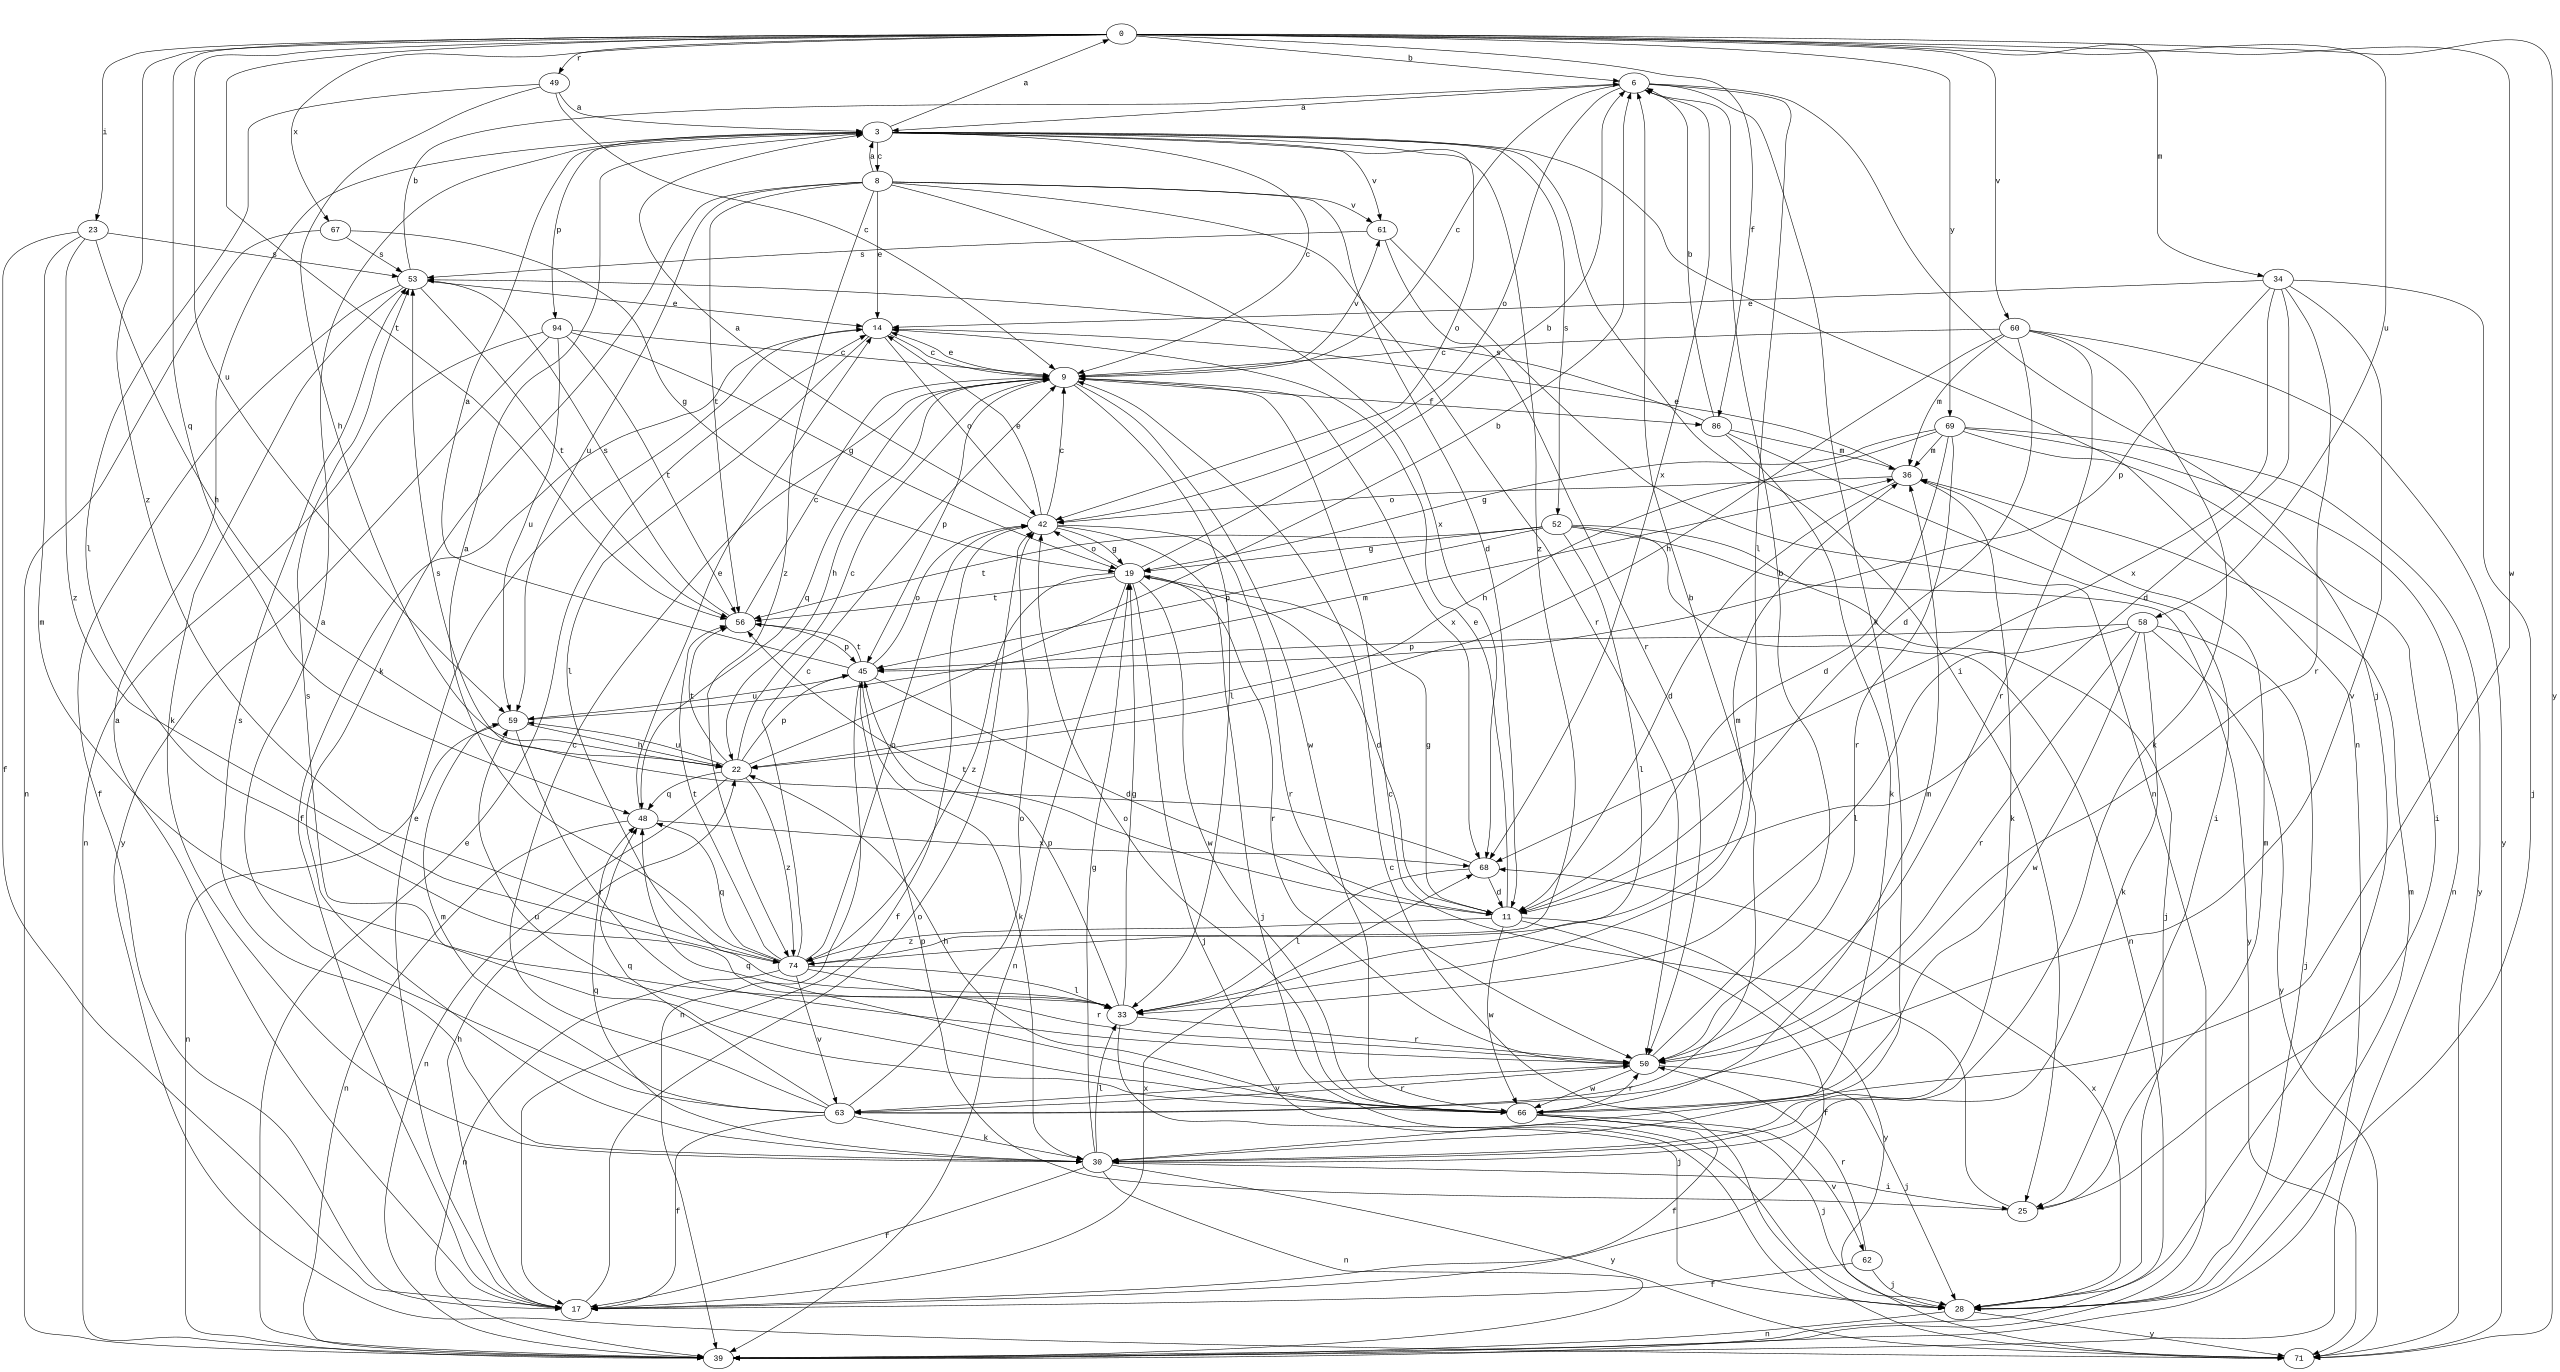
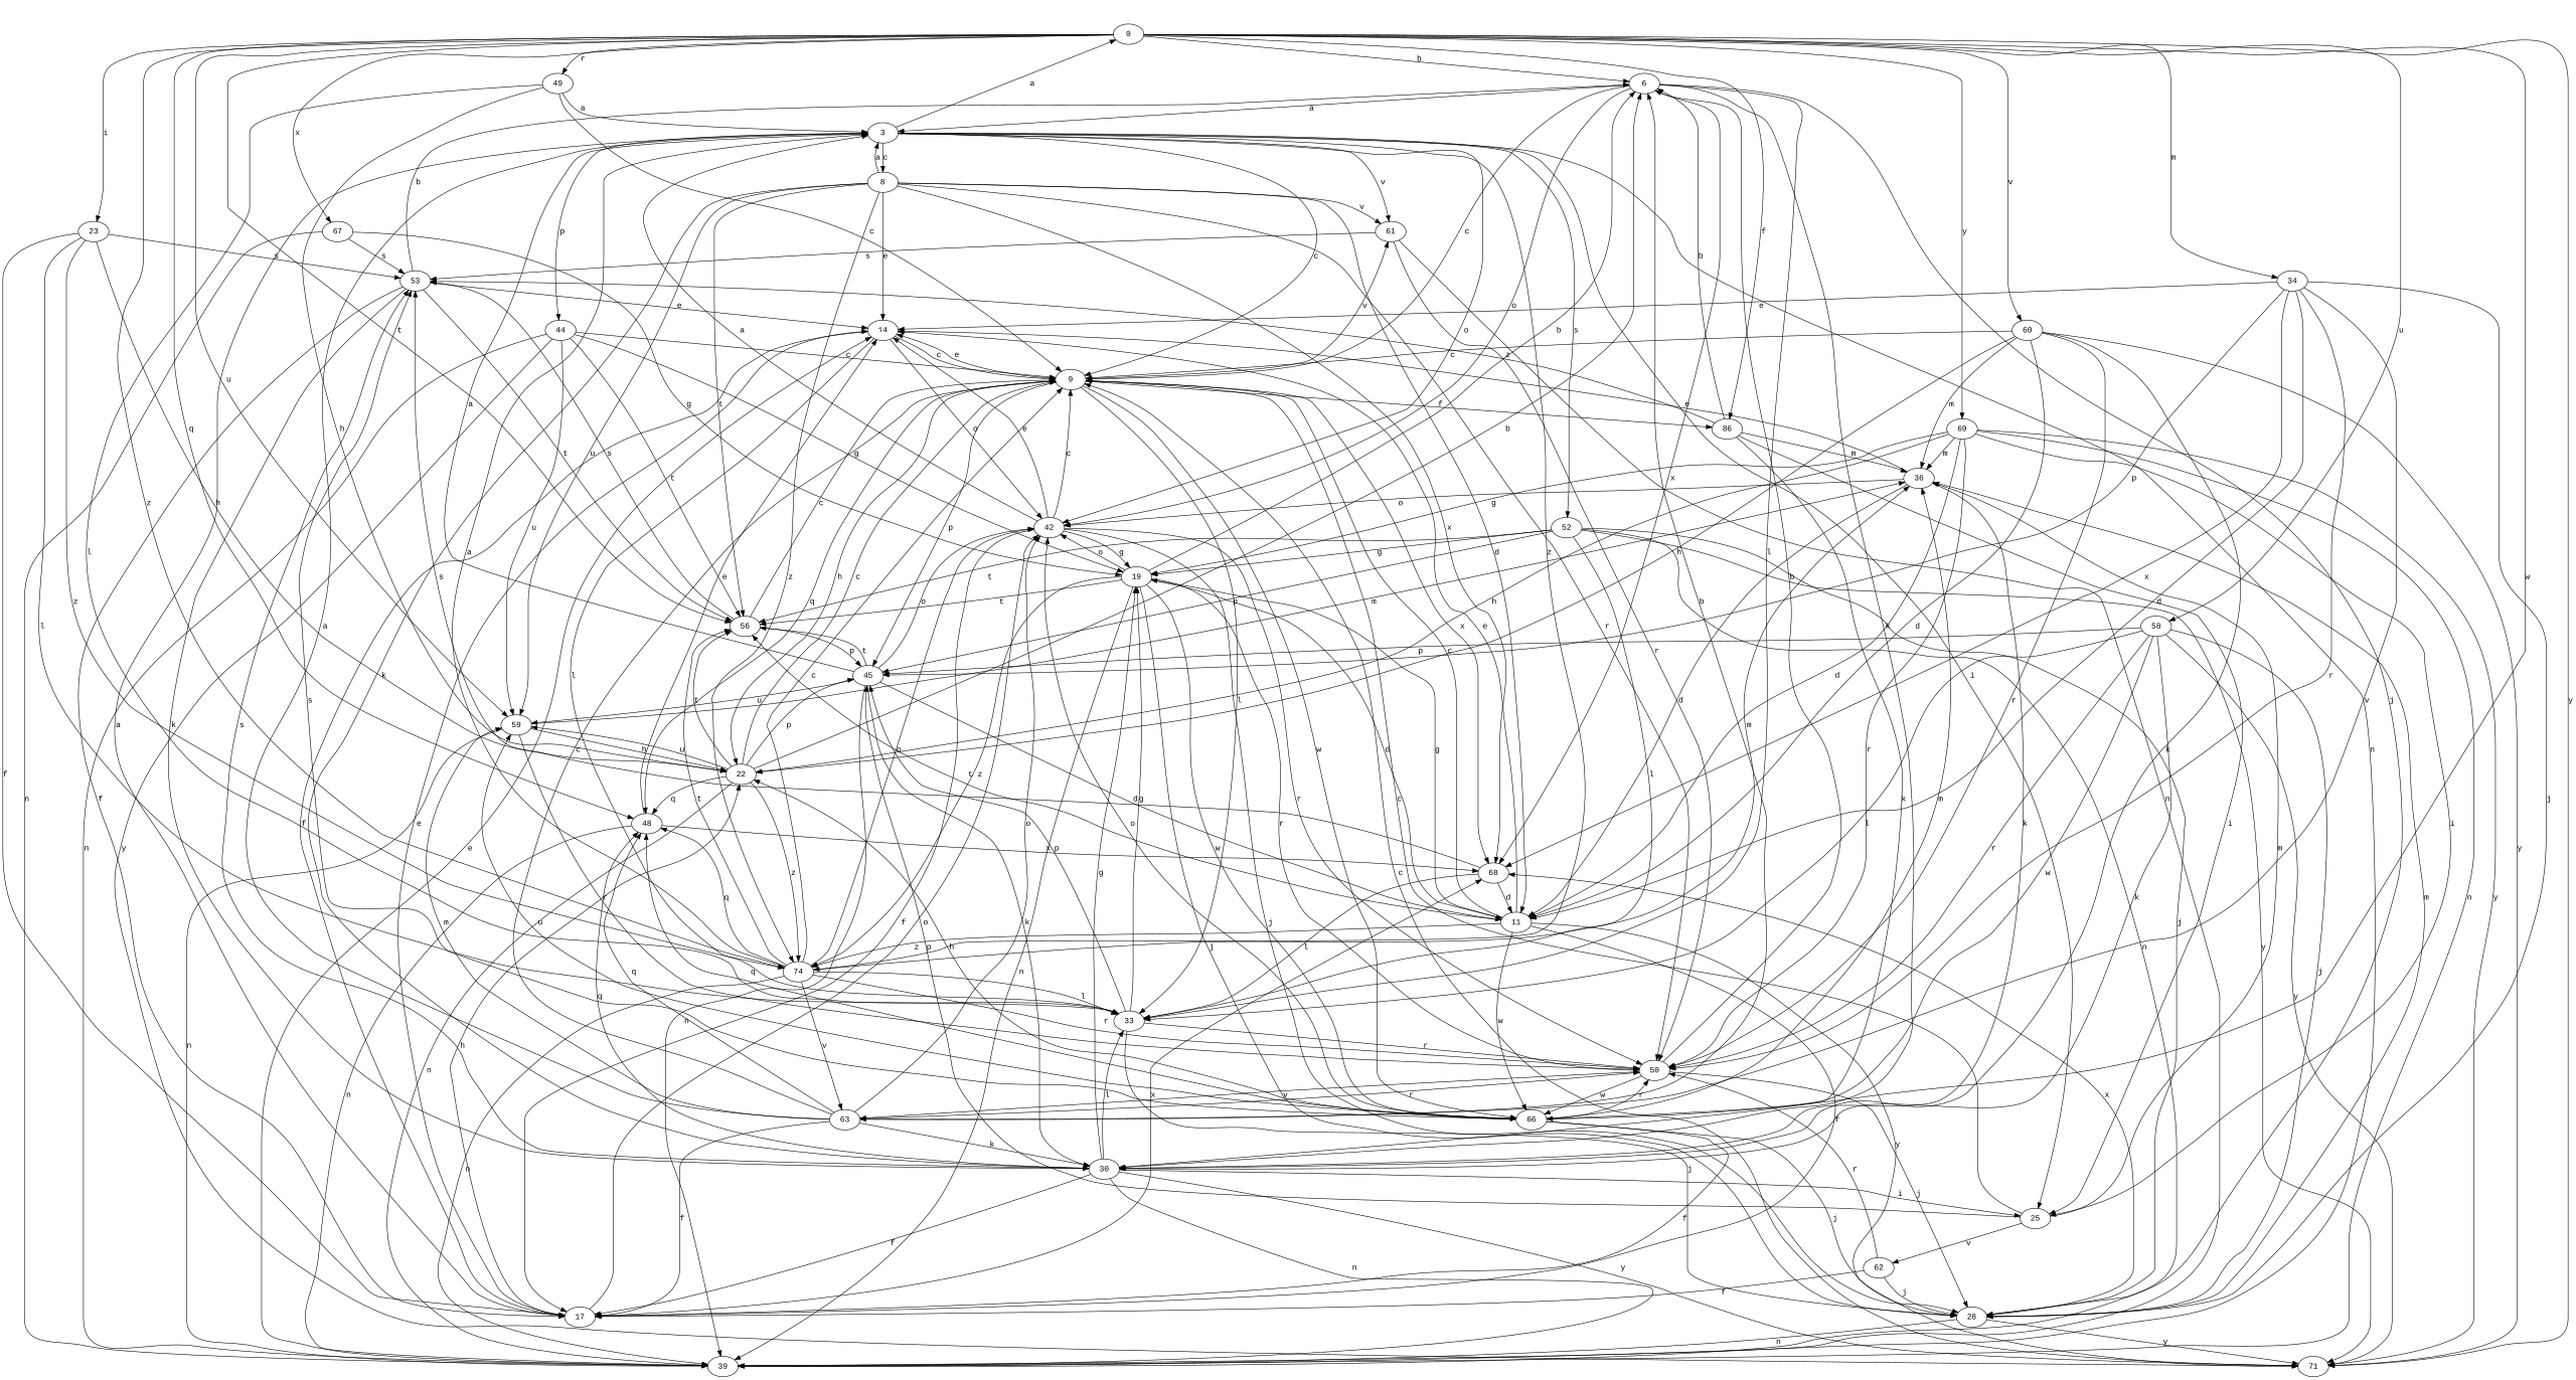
  strict digraph {
    fontname="Liberation Mono"
    node [fontname="Liberation Mono"]
    edge [fontname="Liberation Mono"]
    0
    6
    n3 [label=86]
    23
    34
    48
    49
    56
    58
    59
    60
    66
    67
    69
    71
    74
    3
    9
    42
    28
    30
    33
    68
    25
    36
    53
    22
    17
    11
    14
    50
    45
    63
    39
    19
    8
-   44 [label=94]
+   44
    52
    61
    62
    0 -> 6 [label=b]
    0 -> n3 [label=f]
    0 -> 23 [label=i]
    0 -> 34 [label=m]
    0 -> 48 [label=q]
    0 -> 49 [label=r]
    0 -> 56 [label=t]
    0 -> 58 [label=u]
    0 -> 59 [label=u]
    0 -> 60 [label=v]
    0 -> 66 [label=w]
    0 -> 67 [label=x]
    0 -> 69 [label=y]
    0 -> 71 [label=y]
    0 -> 74 [label=z]
    6 -> 3 [label=a]
    6 -> 9 [label=c]
    6 -> 42 [label=o]
    6 -> 28 [label=j]
    6 -> 30 [label=k]
    6 -> 33 [label=l]
    6 -> 68 [label=x]
    n3 -> 6 [label=b]
    n3 -> 30 [label=k]
    n3 -> 25 [label=i]
    n3 -> 36 [label=m]
-   n3 -> 53 [label=s]
+   n3 -> 53 [label=z]
    23 -> 74 [label=z]
-   23 -> 33 [label=m]
+   23 -> 33 [label=l]
    23 -> 53 [label=s]
    23 -> 22 [label=h]
    23 -> 17 [label=f]
    34 -> 28 [label=j]
    34 -> 68 [label=x]
    34 -> 11 [label=d]
    34 -> 14 [label=e]
    34 -> 50 [label=r]
    34 -> 45 [label=p]
    34 -> 63 [label=v]
    48 -> 68 [label=x]
    48 -> 14 [label=e]
    48 -> 39 [label=n]
    49 -> 3 [label=a]
    49 -> 9 [label=c]
    49 -> 33 [label=l]
    49 -> 22 [label=h]
    56 -> 9 [label=c]
    56 -> 53 [label=s]
    56 -> 45 [label=p]
    58 -> 66 [label=w]
    58 -> 71 [label=y]
    58 -> 28 [label=j]
    58 -> 30 [label=k]
    58 -> 33 [label=l]
    58 -> 50 [label=r]
    58 -> 45 [label=p]
    59 -> 36 [label=m]
    59 -> 22 [label=h]
    59 -> 50 [label=r]
    59 -> 39 [label=n]
    60 -> 71 [label=y]
    60 -> 9 [label=c]
    60 -> 30 [label=k]
    60 -> 36 [label=m]
    60 -> 22 [label=h]
    60 -> 11 [label=d]
    60 -> 50 [label=r]
    66 -> 48 [label=q]
    66 -> 59 [label=u]
    66 -> 42 [label=o]
    66 -> 28 [label=j]
    66 -> 36 [label=m]
    66 -> 53 [label=s]
    66 -> 22 [label=h]
    66 -> 17 [label=f]
    66 -> 50 [label=r]
    67 -> 53 [label=s]
    67 -> 39 [label=n]
    67 -> 19 [label=g]
    69 -> 71 [label=y]
    69 -> 25 [label=i]
    69 -> 36 [label=m]
    69 -> 22 [label=h]
    69 -> 11 [label=d]
    69 -> 50 [label=r]
    69 -> 39 [label=n]
    69 -> 19 [label=g]
    71 -> 9 [label=c]
    74 -> 48 [label=q]
    74 -> 56 [label=t]
    74 -> 3 [label=a]
    74 -> 9 [label=c]
    74 -> 42 [label=o]
    74 -> 33 [label=l]
    74 -> 36 [label=m]
    74 -> 50 [label=r]
    74 -> 63 [label=v]
    74 -> 39 [label=n]
    3 -> 0 [label=a]
    3 -> 74 [label=z]
    3 -> 9 [label=c]
    3 -> 42 [label=o]
    3 -> 25 [label=i]
    3 -> 39 [label=n]
    3 -> 8 [label=c]
    3 -> 44 [label=p]
    3 -> 52 [label=s]
    3 -> 61 [label=v]
    9 -> n3 [label=f]
    9 -> 48 [label=q]
    9 -> 66 [label=w]
    9 -> 33 [label=l]
    9 -> 68 [label=x]
    9 -> 22 [label=h]
    9 -> 14 [label=e]
    9 -> 45 [label=p]
    9 -> 61 [label=v]
    42 -> 3 [label=a]
    42 -> 9 [label=c]
    42 -> 28 [label=j]
    42 -> 17 [label=f]
    42 -> 14 [label=e]
    42 -> 50 [label=r]
    42 -> 19 [label=g]
    28 -> 71 [label=y]
    28 -> 68 [label=x]
    28 -> 36 [label=m]
    28 -> 39 [label=n]
    30 -> 48 [label=q]
    30 -> 71 [label=y]
    30 -> 33 [label=l]
    30 -> 25 [label=i]
    30 -> 53 [label=s]
    30 -> 17 [label=f]
    30 -> 39 [label=n]
    30 -> 19 [label=g]
    33 -> 28 [label=j]
    33 -> 50 [label=r]
    33 -> 45 [label=p]
    33 -> 19 [label=g]
    68 -> 33 [label=l]
    68 -> 53 [label=s]
    68 -> 11 [label=d]
    25 -> 9 [label=c]
    25 -> 36 [label=m]
    25 -> 45 [label=p]
-   66 -> 62 [label=v]
+   25 -> 62 [label=v]
    36 -> 42 [label=o]
    36 -> 30 [label=k]
    36 -> 11 [label=d]
    36 -> 14 [label=e]
    53 -> 6 [label=b]
    53 -> 56 [label=t]
    53 -> 30 [label=k]
    53 -> 17 [label=f]
    53 -> 14 [label=e]
    22 -> 6 [label=b]
    22 -> 48 [label=q]
    22 -> 56 [label=t]
    22 -> 59 [label=u]
    22 -> 74 [label=z]
    22 -> 9 [label=c]
    22 -> 45 [label=p]
    22 -> 39 [label=n]
    17 -> 3 [label=a]
    17 -> 42 [label=o]
    17 -> 68 [label=x]
    17 -> 22 [label=h]
    17 -> 14 [label=e]
    11 -> 56 [label=t]
    11 -> 66 [label=w]
    11 -> 71 [label=y]
    11 -> 74 [label=z]
+   11 -> 9 [label=c]
    11 -> 17 [label=f]
    11 -> 14 [label=e]
    11 -> 19 [label=g]
    14 -> 9 [label=c]
    14 -> 42 [label=o]
    14 -> 33 [label=l]
    14 -> 17 [label=f]
    50 -> 6 [label=b]
    50 -> 66 [label=w]
    50 -> 28 [label=j]
    50 -> 63 [label=v]
    45 -> 56 [label=t]
    45 -> 59 [label=u]
    45 -> 3 [label=a]
    45 -> 42 [label=o]
    45 -> 30 [label=k]
    45 -> 11 [label=d]
    45 -> 39 [label=n]
    63 -> 6 [label=b]
    63 -> 48 [label=q]
    63 -> 59 [label=m]
    63 -> 3 [label=a]
    63 -> 9 [label=c]
    63 -> 42 [label=o]
    63 -> 30 [label=k]
    63 -> 17 [label=f]
    63 -> 50 [label=r]
    39 -> 14 [label=e]
    19 -> 6 [label=b]
    19 -> 56 [label=t]
    19 -> 66 [label=w]
    19 -> 74 [label=z]
    19 -> 42 [label=o]
    19 -> 28 [label=j]
    19 -> 11 [label=d]
    19 -> 50 [label=r]
    19 -> 39 [label=n]
    8 -> 56 [label=t]
    8 -> 59 [label=u]
    8 -> 74 [label=z]
    8 -> 3 [label=a]
    8 -> 30 [label=k]
    8 -> 68 [label=x]
    8 -> 11 [label=d]
    8 -> 14 [label=e]
    8 -> 50 [label=r]
    8 -> 61 [label=v]
    44 -> 56 [label=t]
    44 -> 59 [label=u]
    44 -> 71 [label=y]
    44 -> 9 [label=c]
    44 -> 39 [label=n]
    44 -> 19 [label=g]
    52 -> 56 [label=t]
    52 -> 71 [label=y]
    52 -> 28 [label=j]
    52 -> 33 [label=l]
    52 -> 45 [label=p]
    52 -> 39 [label=n]
    52 -> 19 [label=g]
    61 -> 53 [label=s]
    61 -> 50 [label=r]
    61 -> 39 [label=n]
    62 -> 28 [label=j]
    62 -> 17 [label=f]
    62 -> 50 [label=r]
  }
